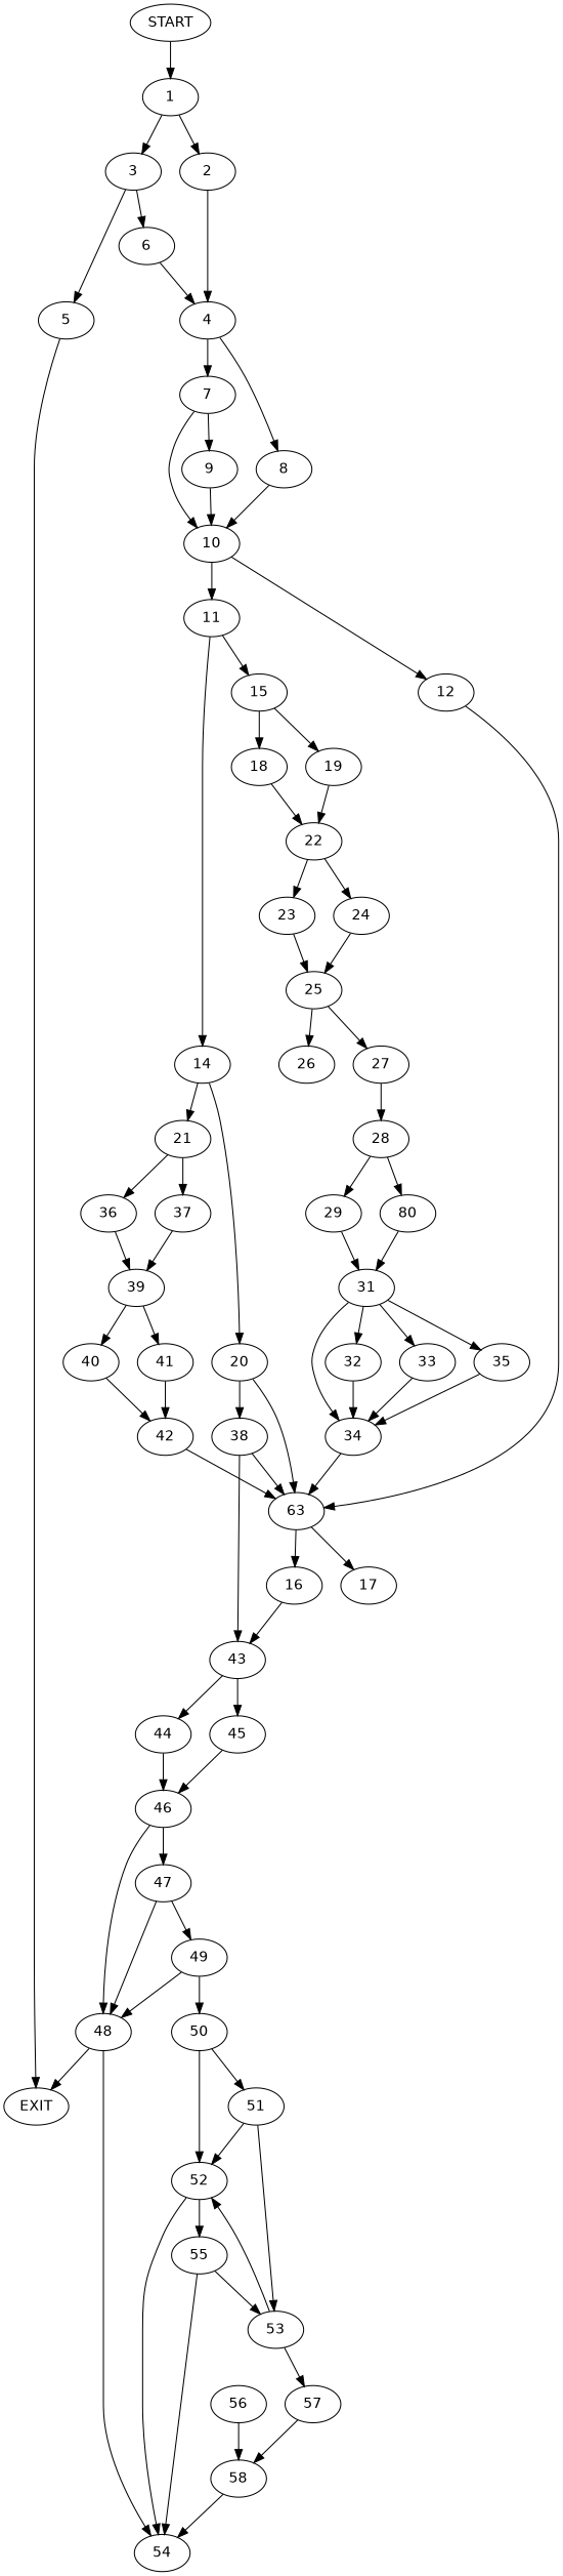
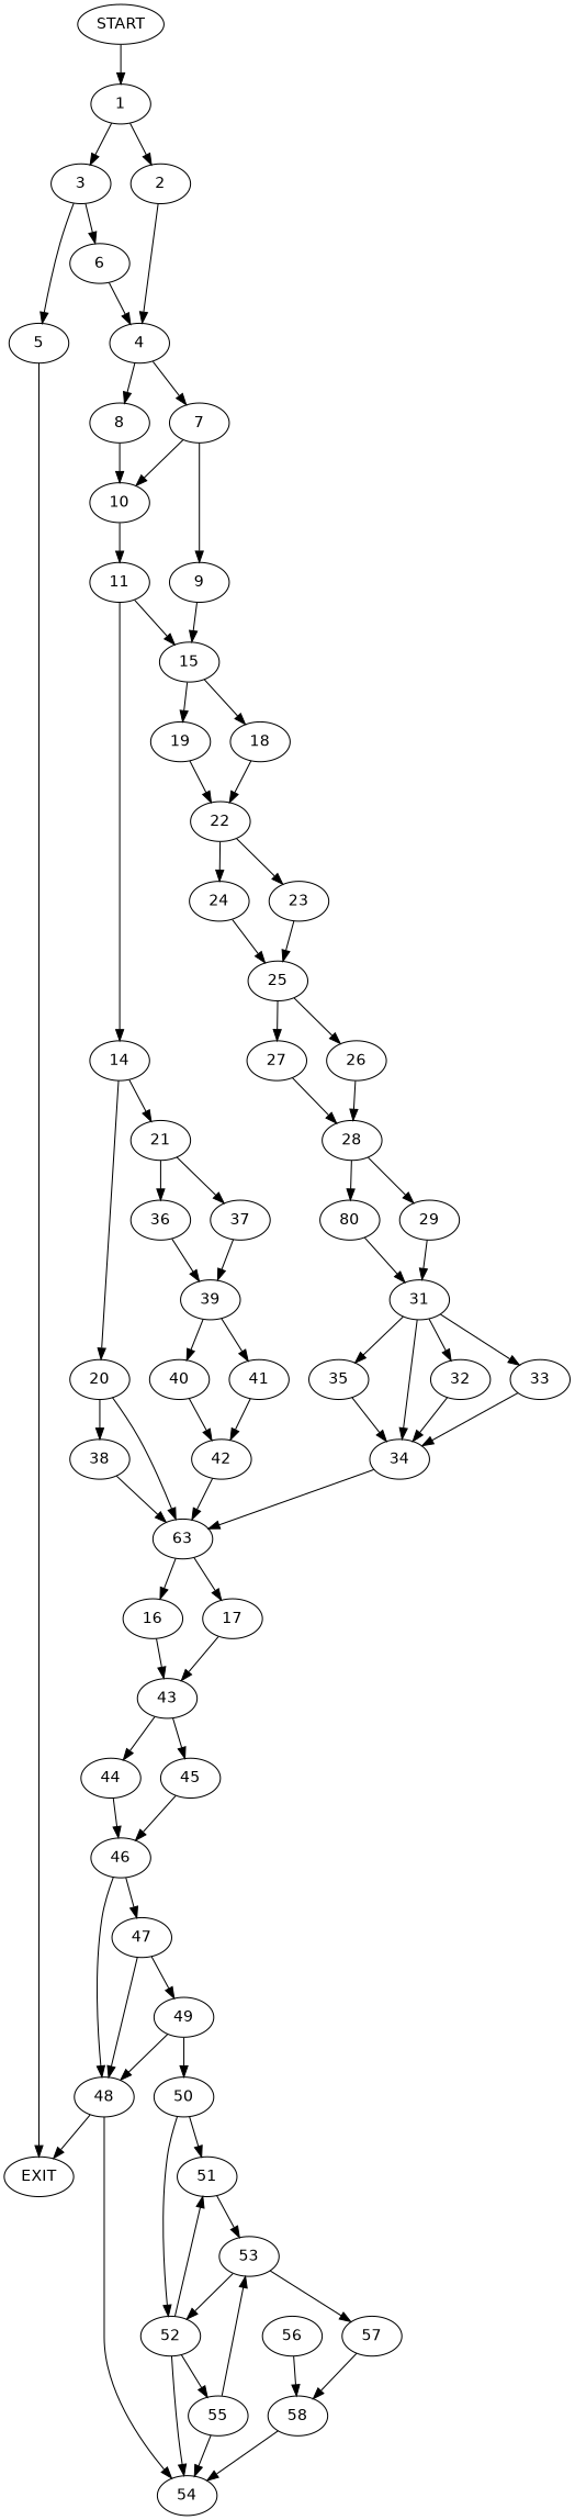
  digraph {
    fontname="DejaVu Sans"
    node [fontname="DejaVu Sans"]
    edge [fontname="DejaVu Sans"]
    n1 [label=START]
    1
    2
    3
    n5 [label=EXIT]
    4
    5
    6
    7
    8
    9
    10
    11
-   12
    14
    15
    n17 [label=63]
    20
    21
    18
    19
    16
    17
    43
    38
    36
    37
    22
    44
    45
    23
    24
    39
    25
    26
    27
    28
    29
    n39 [label=80]
    31
    32
    33
    34
    35
    40
    41
    42
    46
    47
    48
    49
    54
    50
    51
    52
    53
    55
    57
    56
    58
    n1 -> 1
    1 -> 2
    1 -> 3
    2 -> 4
    3 -> 5
    3 -> 6
    4 -> 7
    4 -> 8
    5 -> n5
    6 -> 4
    7 -> 9
    7 -> 10
    8 -> 10
-   9 -> 10
+   9 -> 15
    10 -> 11
-   10 -> 12
    11 -> 14
    11 -> 15
-   12 -> n17
    14 -> 20
    14 -> 21
    15 -> 18
    15 -> 19
    n17 -> 16
    n17 -> 17
    20 -> n17
    20 -> 38
    21 -> 36
    21 -> 37
    18 -> 22
    19 -> 22
    16 -> 43
-   38 -> 43
+   17 -> 43
    43 -> 44
    43 -> 45
    38 -> n17
    36 -> 39
    37 -> 39
    22 -> 23
    22 -> 24
    44 -> 46
    45 -> 46
    23 -> 25
    24 -> 25
    39 -> 40
    39 -> 41
    25 -> 26
    25 -> 27
+   26 -> 28
    27 -> 28
    28 -> 29
    28 -> n39
    29 -> 31
    n39 -> 31
    31 -> 32
    31 -> 33
    31 -> 34
    31 -> 35
    32 -> 34
    33 -> 34
    34 -> n17
    35 -> 34
    40 -> 42
    41 -> 42
    42 -> n17
    46 -> 47
    46 -> 48
    47 -> 48
    47 -> 49
    48 -> n5
    48 -> 54
    49 -> 48
    49 -> 50
    50 -> 51
    50 -> 52
-   51 -> 52
+   52 -> 51
    51 -> 53
    52 -> 54
    52 -> 55
    53 -> 52
    53 -> 57
    55 -> 54
    55 -> 53
    57 -> 58
    56 -> 58
    58 -> 54
  }
